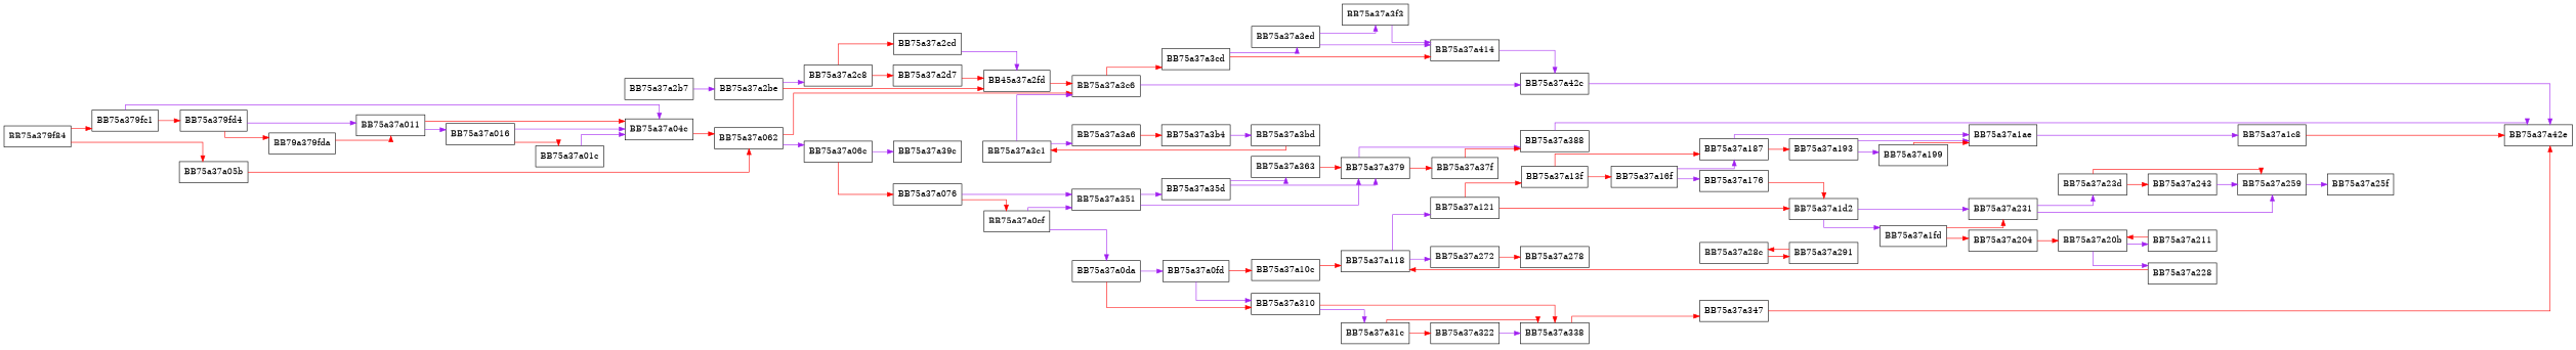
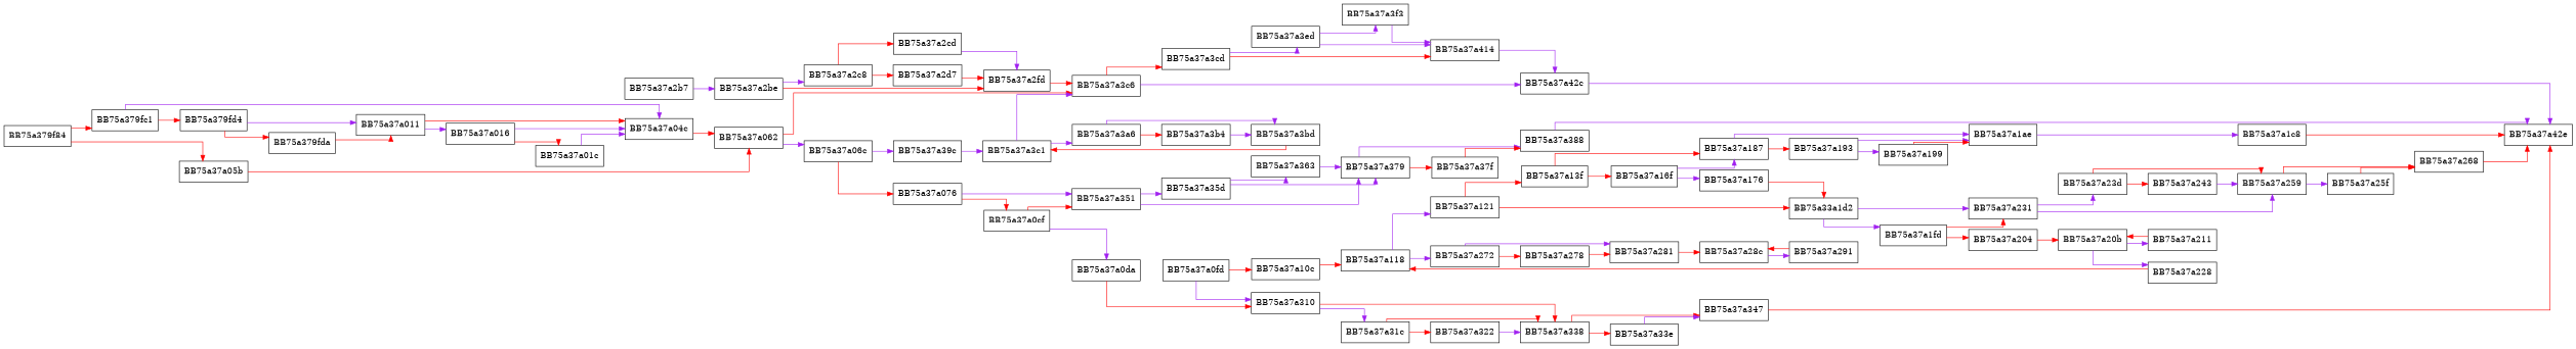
  digraph {
    rankdir=LR
    splines=ortho
    node [shape=box]
    edge [color=red]
    BB75a379f84
    BB75a37a05b
    BB75a379fc1
    BB75a37a062
    BB75a37a04c
    BB75a379fd4
    BB75a37a3c6
    BB75a37a06c
    BB75a37a011
-   BB75a379fda [label=BB79a379fda]
+   BB75a379fda
    BB75a37a016
    BB75a37a01c
    BB75a37a42c
    BB75a37a3cd
    BB75a37a39c
    BB75a37a076
    BB75a37a42e
    BB75a37a414
    BB75a37a3ed
    BB75a37a3c1
    BB75a37a351
    BB75a37a0cf
    BB75a37a3a6
    BB75a37a379
    BB75a37a35d
    BB75a37a0da
    BB75a37a388
    BB75a37a37f
    BB75a37a363
    BB75a37a310
    BB75a37a0fd
    BB75a37a338
    BB75a37a31c
    BB75a37a10c
    BB75a37a347
+   BB75a37a33e
    BB75a37a322
    BB75a37a118
    BB75a37a272
    BB75a37a121
+   BB75a37a281
    BB75a37a278
-   BB75a37a1d2
+   BB75a37a1d2 [label=BB75a33a1d2]
    BB75a37a13f
    BB75a37a28c
    BB75a37a231
    BB75a37a1fd
    BB75a37a187
    BB75a37a16f
    BB75a37a259
    BB75a37a23d
    BB75a37a204
    BB75a37a1ae
    BB75a37a193
    BB75a37a176
    BB75a37a1c8
    BB75a37a199
+   BB75a37a268
    BB75a37a25f
    BB75a37a243
    BB75a37a20b
    BB75a37a228
    BB75a37a211
    BB75a37a291
    BB75a37a2be
-   BB75a37a2fd [label=BB45a37a2fd]
+   BB75a37a2fd
    BB75a37a2c8
    BB75a37a2b7
    BB75a37a2d7
    BB75a37a2cd
    BB75a37a3bd
    BB75a37a3b4
    BB75a37a3f3
    BB75a379f84 -> BB75a37a05b
    BB75a379f84 -> BB75a379fc1
    BB75a37a05b -> BB75a37a062
    BB75a379fc1 -> BB75a37a04c [color=purple]
    BB75a379fc1 -> BB75a379fd4
    BB75a37a062 -> BB75a37a3c6
    BB75a37a062 -> BB75a37a06c [color=purple]
    BB75a37a04c -> BB75a37a062
    BB75a379fd4 -> BB75a37a011 [color=purple]
    BB75a379fd4 -> BB75a379fda
    BB75a37a3c6 -> BB75a37a42c [color=purple]
    BB75a37a3c6 -> BB75a37a3cd
    BB75a37a06c -> BB75a37a39c [color=purple]
    BB75a37a06c -> BB75a37a076
    BB75a37a011 -> BB75a37a04c
    BB75a37a011 -> BB75a37a016 [color=purple]
    BB75a379fda -> BB75a37a011
    BB75a37a016 -> BB75a37a04c [color=purple]
    BB75a37a016 -> BB75a37a01c
    BB75a37a01c -> BB75a37a04c [color=purple]
    BB75a37a42c -> BB75a37a42e [color=purple]
    BB75a37a3cd -> BB75a37a414
    BB75a37a3cd -> BB75a37a3ed [color=purple]
+   BB75a37a39c -> BB75a37a3c1 [color=purple]
    BB75a37a076 -> BB75a37a351 [color=purple]
    BB75a37a076 -> BB75a37a0cf
    BB75a37a414 -> BB75a37a42c [color=purple]
    BB75a37a3ed -> BB75a37a414 [color=purple]
    BB75a37a3ed -> BB75a37a3f3 [color=purple]
    BB75a37a3c1 -> BB75a37a3c6 [color=purple]
    BB75a37a3c1 -> BB75a37a3a6 [color=purple]
    BB75a37a351 -> BB75a37a379 [color=purple]
    BB75a37a351 -> BB75a37a35d [color=purple]
-   BB75a37a0cf -> BB75a37a351 [color=purple]
+   BB75a37a0cf -> BB75a37a351
    BB75a37a0cf -> BB75a37a0da [color=purple]
+   BB75a37a3a6 -> BB75a37a3bd [color=purple]
    BB75a37a3a6 -> BB75a37a3b4
    BB75a37a379 -> BB75a37a388 [color=purple]
    BB75a37a379 -> BB75a37a37f
    BB75a37a35d -> BB75a37a379 [color=purple]
    BB75a37a35d -> BB75a37a363 [color=purple]
    BB75a37a0da -> BB75a37a310
-   BB75a37a0da -> BB75a37a0fd [color=purple]
    BB75a37a388 -> BB75a37a42e [color=purple]
    BB75a37a37f -> BB75a37a388
-   BB75a37a363 -> BB75a37a379
+   BB75a37a363 -> BB75a37a379 [color=purple]
    BB75a37a310 -> BB75a37a338
    BB75a37a310 -> BB75a37a31c [color=purple]
    BB75a37a0fd -> BB75a37a310 [color=purple]
    BB75a37a0fd -> BB75a37a10c
    BB75a37a338 -> BB75a37a347
+   BB75a37a338 -> BB75a37a33e
    BB75a37a31c -> BB75a37a338
    BB75a37a31c -> BB75a37a322
    BB75a37a10c -> BB75a37a118
    BB75a37a347 -> BB75a37a42e
+   BB75a37a33e -> BB75a37a347 [color=purple]
    BB75a37a322 -> BB75a37a338 [color=purple]
    BB75a37a118 -> BB75a37a272 [color=purple]
    BB75a37a118 -> BB75a37a121 [color=purple]
+   BB75a37a272 -> BB75a37a281 [color=purple]
    BB75a37a272 -> BB75a37a278
    BB75a37a121 -> BB75a37a1d2
    BB75a37a121 -> BB75a37a13f
+   BB75a37a281 -> BB75a37a28c
+   BB75a37a278 -> BB75a37a281
    BB75a37a1d2 -> BB75a37a231 [color=purple]
    BB75a37a1d2 -> BB75a37a1fd [color=purple]
    BB75a37a13f -> BB75a37a187
    BB75a37a13f -> BB75a37a16f
-   BB75a37a28c -> BB75a37a291
+   BB75a37a28c -> BB75a37a291 [color=purple]
    BB75a37a231 -> BB75a37a259 [color=purple]
    BB75a37a231 -> BB75a37a23d [color=purple]
    BB75a37a1fd -> BB75a37a231
    BB75a37a1fd -> BB75a37a204
    BB75a37a187 -> BB75a37a1ae [color=purple]
    BB75a37a187 -> BB75a37a193
    BB75a37a16f -> BB75a37a187 [color=purple]
    BB75a37a16f -> BB75a37a176 [color=purple]
+   BB75a37a259 -> BB75a37a268
    BB75a37a259 -> BB75a37a25f [color=purple]
    BB75a37a23d -> BB75a37a259
    BB75a37a23d -> BB75a37a243
    BB75a37a204 -> BB75a37a20b
    BB75a37a1ae -> BB75a37a1c8 [color=purple]
    BB75a37a193 -> BB75a37a1ae [color=purple]
    BB75a37a193 -> BB75a37a199 [color=purple]
    BB75a37a176 -> BB75a37a1d2
    BB75a37a1c8 -> BB75a37a42e
    BB75a37a199 -> BB75a37a1ae
+   BB75a37a268 -> BB75a37a42e
+   BB75a37a25f -> BB75a37a268
    BB75a37a243 -> BB75a37a259 [color=purple]
    BB75a37a20b -> BB75a37a228 [color=purple]
    BB75a37a20b -> BB75a37a211 [color=purple]
    BB75a37a228 -> BB75a37a118
    BB75a37a211 -> BB75a37a20b
    BB75a37a291 -> BB75a37a28c
    BB75a37a2be -> BB75a37a2fd
    BB75a37a2be -> BB75a37a2c8 [color=purple]
    BB75a37a2fd -> BB75a37a3c6
    BB75a37a2c8 -> BB75a37a2d7
    BB75a37a2c8 -> BB75a37a2cd
    BB75a37a2b7 -> BB75a37a2be [color=purple]
    BB75a37a2d7 -> BB75a37a2fd
    BB75a37a2cd -> BB75a37a2fd [color=purple]
    BB75a37a3bd -> BB75a37a3c1
    BB75a37a3b4 -> BB75a37a3bd [color=purple]
    BB75a37a3f3 -> BB75a37a414 [color=purple]
  }
